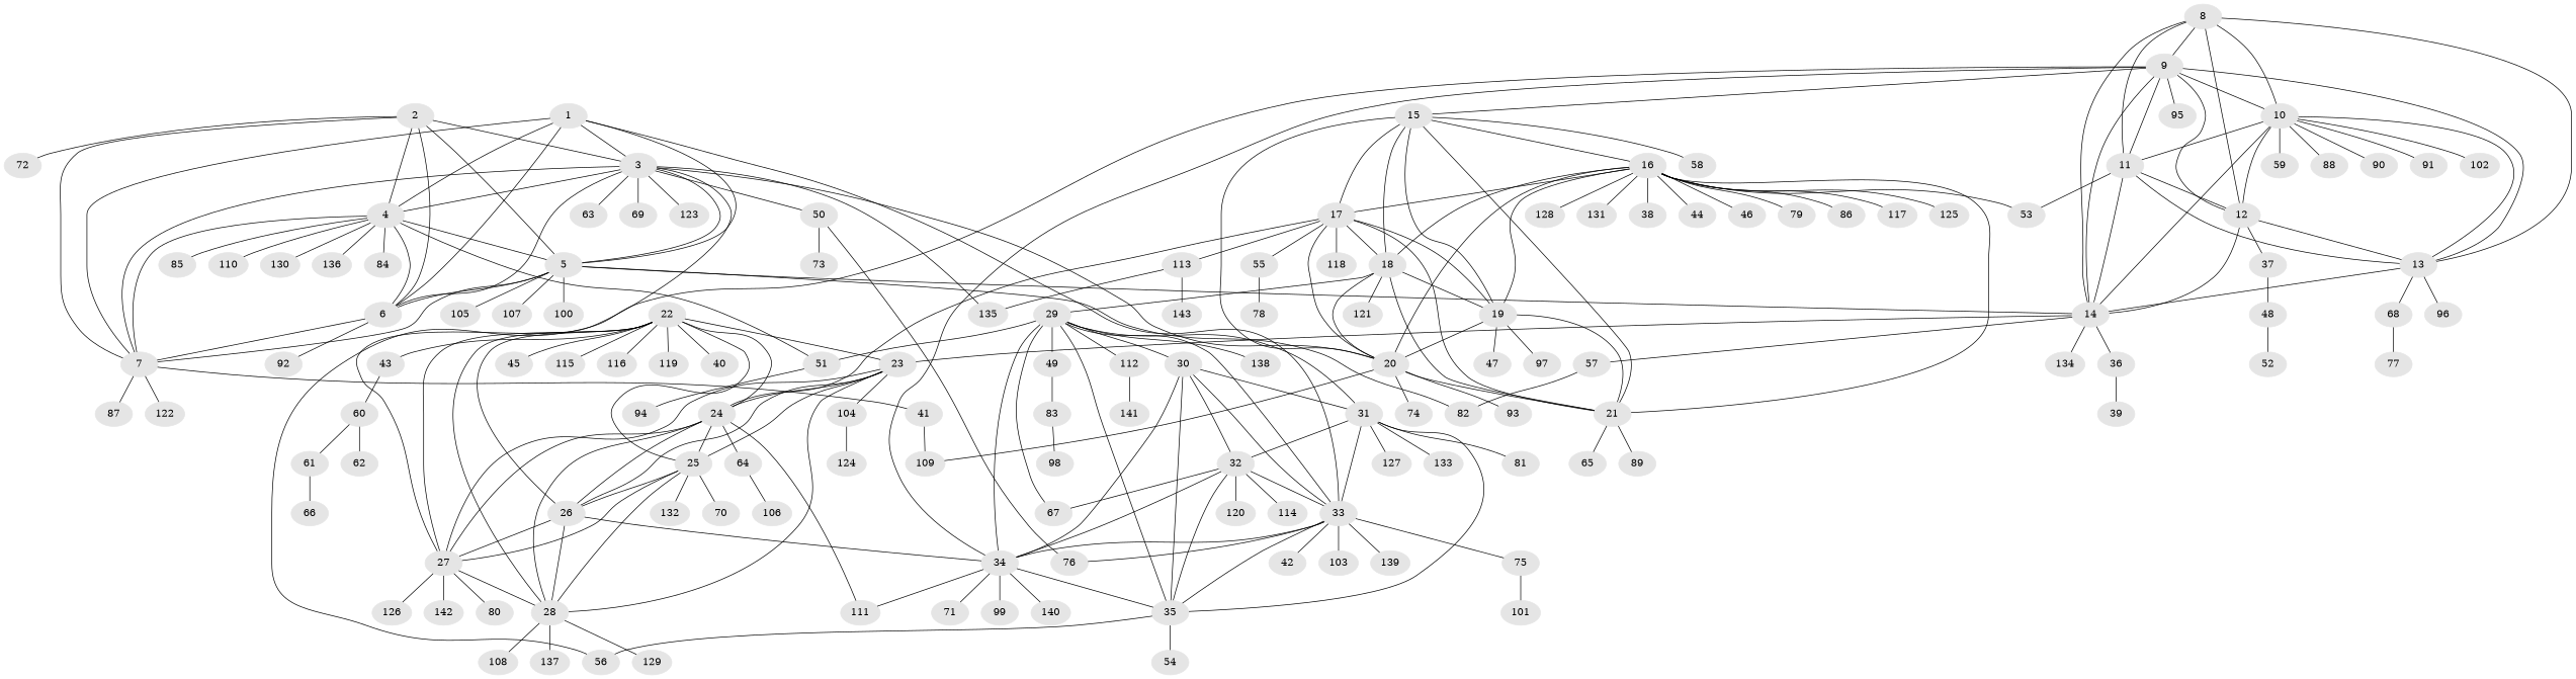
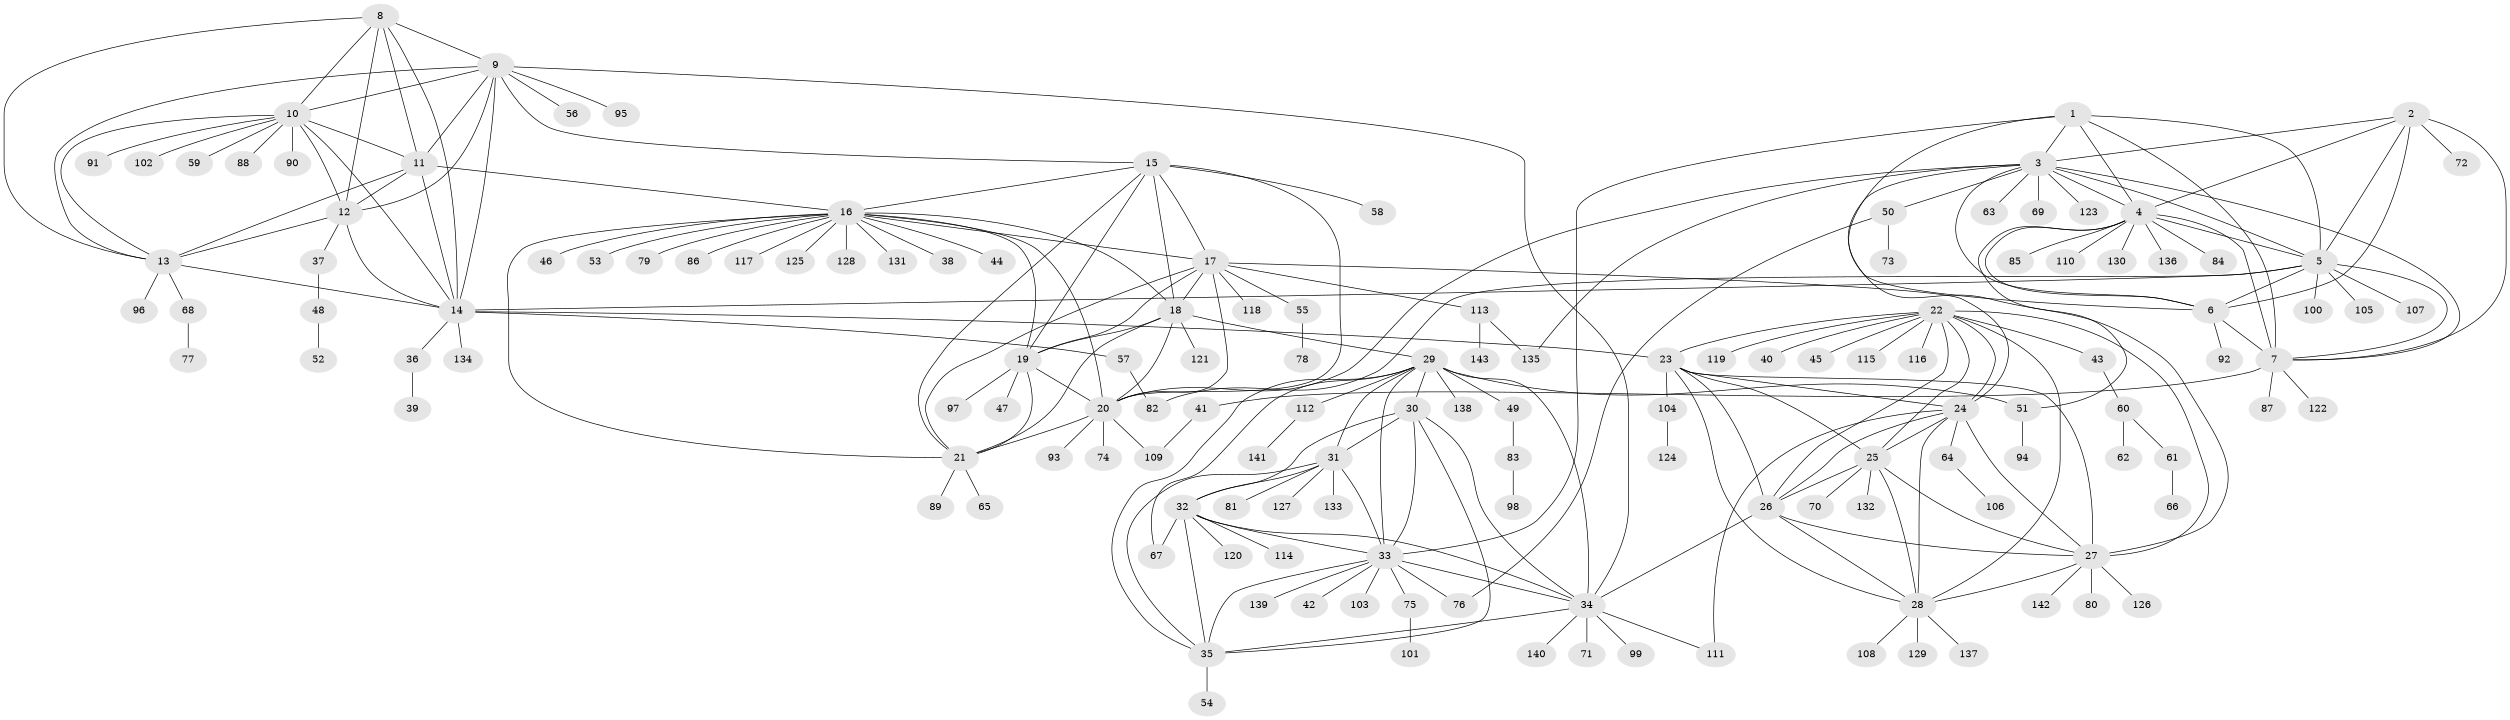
  graph {
    node [color=gray90 style=filled]
    1
    3
    4
    5
    6
    7
    33
    2
    72
    20
    27
    50
    63
    69
    123
    135
    51
    84
    85
    110
    130
    136
    14
    82
    100
    105
    107
    92
    41
    87
    122
    34
    35
    42
    75
    76
    103
    139
    21
    74
    93
    109
    28
    80
    126
    142
    73
    94
    23
    36
    57
    134
    8
    9
    10
    11
    12
    13
    56
    95
    15
    59
    88
    90
    91
    102
    16
    37
    68
    96
    111
    71
    99
    140
    17
    18
    19
    38
    44
    46
    53
    79
    86
    117
    125
    128
    131
    48
    77
    24
    25
    26
    104
    39
    58
    55
    113
    118
    29
    121
    47
    97
    65
    89
    64
    78
    143
    30
    31
    49
    112
    138
    67
    22
    40
    43
    45
    115
    116
    119
    70
    132
    108
    129
    137
    60
    124
    106
    32
    81
    127
    133
    114
    120
    54
    83
    141
    101
    52
    61
    62
    98
    66
    1 -- 3
    1 -- 4
    1 -- 5
    1 -- 6
    1 -- 7
    1 -- 33
    3 -- 4
    3 -- 5
    3 -- 6
    3 -- 7
    3 -- 20
    3 -- 27
    3 -- 50
    3 -- 63
    3 -- 69
    3 -- 123
    3 -- 135
    4 -- 5
    4 -- 6
    4 -- 7
    4 -- 51
    4 -- 84
    4 -- 85
    4 -- 110
    4 -- 130
    4 -- 136
    5 -- 6
    5 -- 7
    5 -- 14
    5 -- 82
    5 -- 100
    5 -- 105
    5 -- 107
    6 -- 7
    6 -- 92
    7 -- 41
    7 -- 87
    7 -- 122
    33 -- 34
    33 -- 35
    33 -- 42
    33 -- 75
    33 -- 76
    33 -- 103
    33 -- 139
    2 -- 3
    2 -- 4
    2 -- 5
    2 -- 6
    2 -- 7
    2 -- 72
    20 -- 21
    20 -- 74
    20 -- 93
    20 -- 109
    27 -- 28
    27 -- 80
    27 -- 126
    27 -- 142
    50 -- 76
    50 -- 73
    51 -- 94
    14 -- 23
    14 -- 36
    14 -- 57
    14 -- 134
    41 -- 109
    34 -- 35
    34 -- 111
    34 -- 71
    34 -- 99
    34 -- 140
-   35 -- 56
    35 -- 54
    75 -- 101
    21 -- 65
    21 -- 89
    28 -- 108
    28 -- 129
    28 -- 137
    23 -- 27
    23 -- 28
    23 -- 24
    23 -- 25
    23 -- 26
    23 -- 104
    36 -- 39
    57 -- 82
    8 -- 14
    8 -- 9
    8 -- 10
    8 -- 11
    8 -- 12
    8 -- 13
    9 -- 14
    9 -- 34
    9 -- 10
    9 -- 11
    9 -- 12
    9 -- 13
    9 -- 56
    9 -- 95
    9 -- 15
    10 -- 14
    10 -- 11
    10 -- 12
    10 -- 13
    10 -- 59
    10 -- 88
    10 -- 90
    10 -- 91
    10 -- 102
    11 -- 14
    11 -- 12
    11 -- 13
-   11 -- 53
+   11 -- 16
    12 -- 14
    12 -- 13
    12 -- 37
    13 -- 14
    13 -- 68
    13 -- 96
    15 -- 20
    15 -- 21
    15 -- 16
    15 -- 17
    15 -- 18
    15 -- 19
    15 -- 58
    16 -- 20
    16 -- 21
    16 -- 17
    16 -- 18
    16 -- 19
    16 -- 38
    16 -- 44
    16 -- 46
    16 -- 53
    16 -- 79
    16 -- 86
    16 -- 117
    16 -- 125
    16 -- 128
    16 -- 131
    37 -- 48
    68 -- 77
    17 -- 20
    17 -- 21
    17 -- 18
    17 -- 19
    17 -- 24
    17 -- 55
    17 -- 113
    17 -- 118
    18 -- 20
    18 -- 21
    18 -- 19
    18 -- 29
    18 -- 121
    19 -- 20
    19 -- 21
    19 -- 47
    19 -- 97
    48 -- 52
    24 -- 27
    24 -- 28
    24 -- 111
    24 -- 25
    24 -- 26
    24 -- 64
    25 -- 27
    25 -- 28
    25 -- 26
    25 -- 70
    25 -- 132
    26 -- 27
    26 -- 34
    26 -- 28
    104 -- 124
    55 -- 78
    113 -- 135
    113 -- 143
    29 -- 33
    29 -- 51
    29 -- 34
    29 -- 35
    29 -- 30
    29 -- 31
    29 -- 49
    29 -- 112
    29 -- 138
    29 -- 67
    64 -- 106
    30 -- 33
    30 -- 34
    30 -- 35
    30 -- 31
    30 -- 32
    31 -- 33
    31 -- 35
    31 -- 32
    31 -- 81
    31 -- 127
    31 -- 133
    49 -- 83
    112 -- 141
    22 -- 27
    22 -- 28
    22 -- 23
    22 -- 24
    22 -- 25
    22 -- 26
    22 -- 40
    22 -- 43
    22 -- 45
    22 -- 115
    22 -- 116
    22 -- 119
    43 -- 60
    60 -- 61
    60 -- 62
    32 -- 33
    32 -- 34
    32 -- 35
    32 -- 67
    32 -- 114
    32 -- 120
    83 -- 98
    61 -- 66
  }
